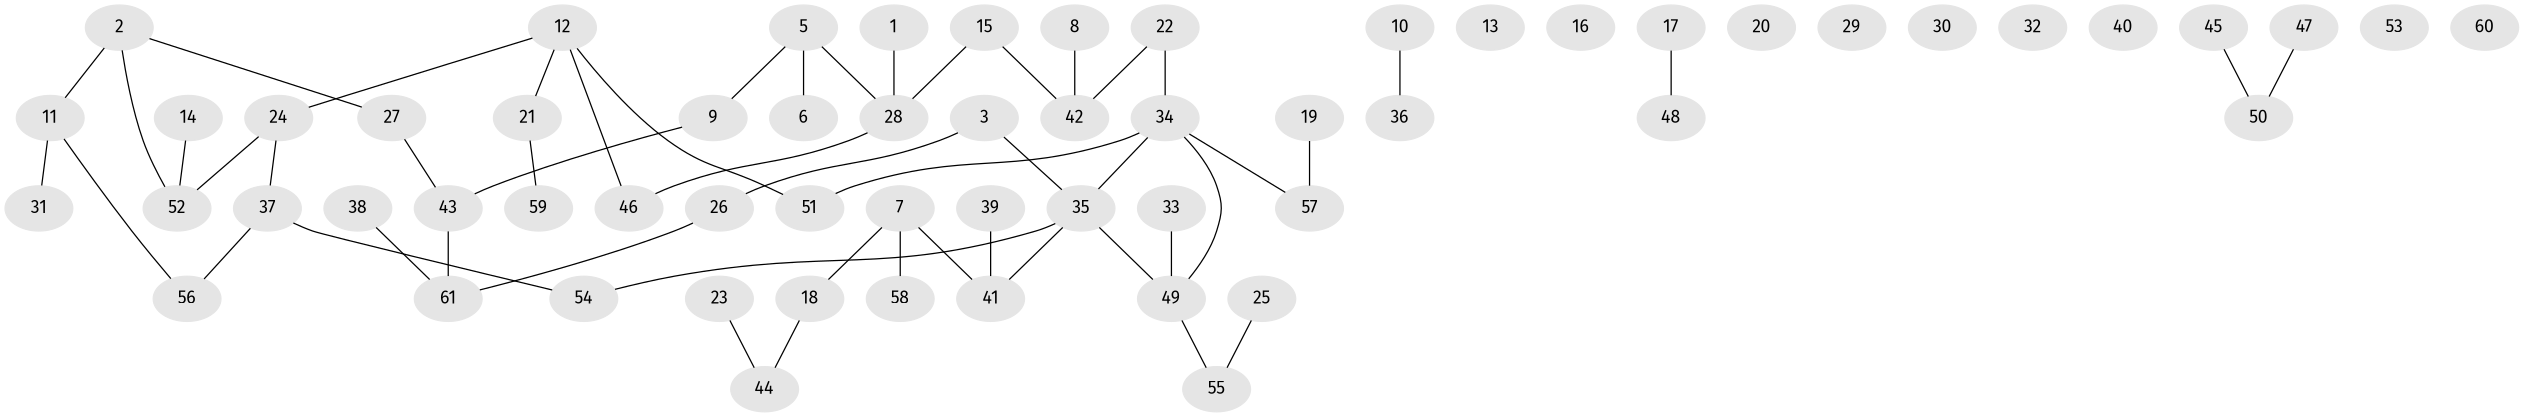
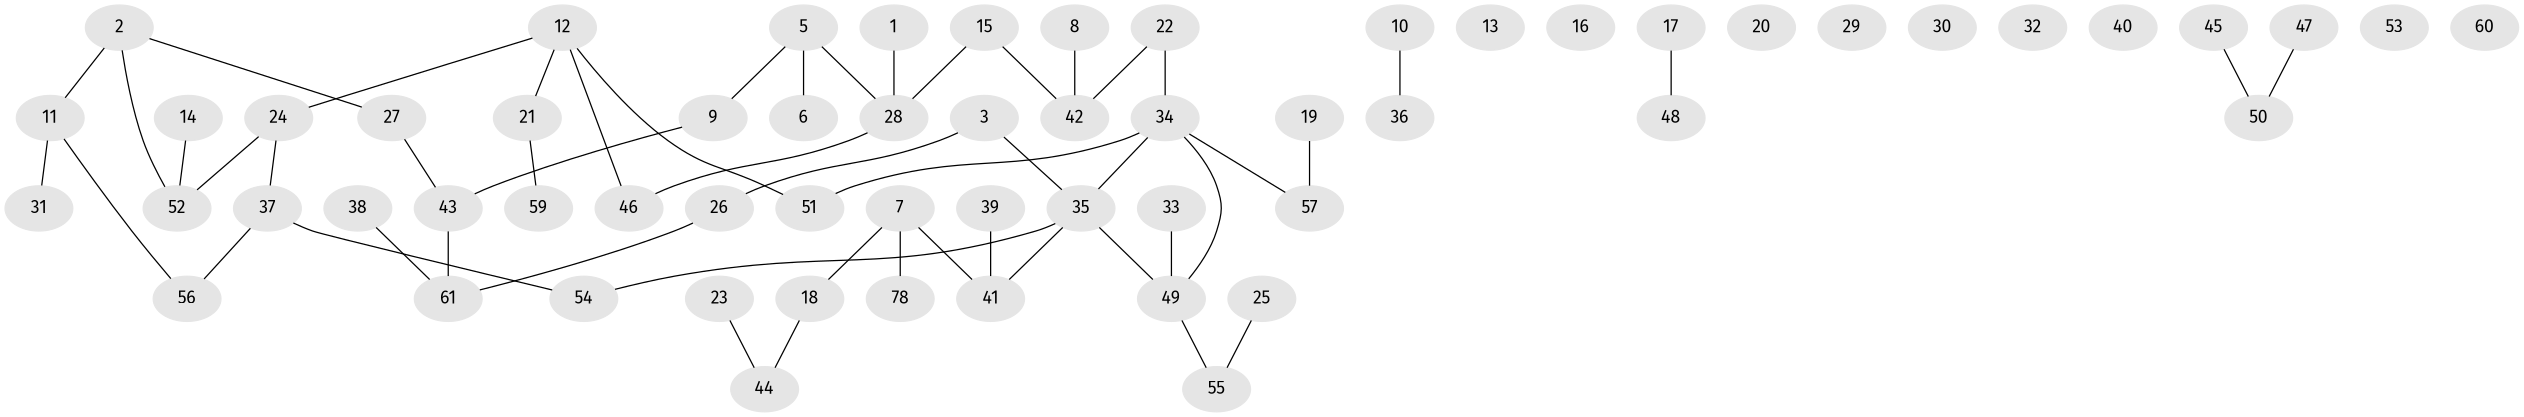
  graph {
    fontname="Fira Sans"
    node [color=gray90 fontname="Fira Sans" style=filled]
    edge [fontname="Fira Sans"]
    1
    28
    46
    2
    11
    27
    52
    31
    56
    43
    3
    26
    35
    61
    41
    49
    54
    5
    6
    9
    7
    18
-   58
+   58 [label=78]
    44
    8
    42
    10
    36
    12
    21
    24
    51
    59
    37
    13
    14
    15
    16
    17
    48
    19
    57
    20
    22
    34
    23
    25
    55
    29
    30
    32
    33
    38
    39
    40
    45
    50
    47
    53
    60
    1 -- 28
    28 -- 46
    2 -- 11
    2 -- 27
    2 -- 52
    11 -- 31
    11 -- 56
    27 -- 43
    43 -- 61
    3 -- 26
    3 -- 35
    26 -- 61
    35 -- 41
    35 -- 49
    35 -- 54
    49 -- 55
    5 -- 28
    5 -- 6
    5 -- 9
    9 -- 43
    7 -- 41
    7 -- 18
    7 -- 58
    18 -- 44
    8 -- 42
    10 -- 36
    12 -- 46
    12 -- 21
    12 -- 24
    12 -- 51
    21 -- 59
    24 -- 52
    24 -- 37
    37 -- 56
    37 -- 54
    14 -- 52
    15 -- 28
    15 -- 42
    17 -- 48
    19 -- 57
    22 -- 42
    22 -- 34
    34 -- 35
    34 -- 49
    34 -- 51
    34 -- 57
    23 -- 44
    25 -- 55
    33 -- 49
    38 -- 61
    39 -- 41
    45 -- 50
    47 -- 50
  }
